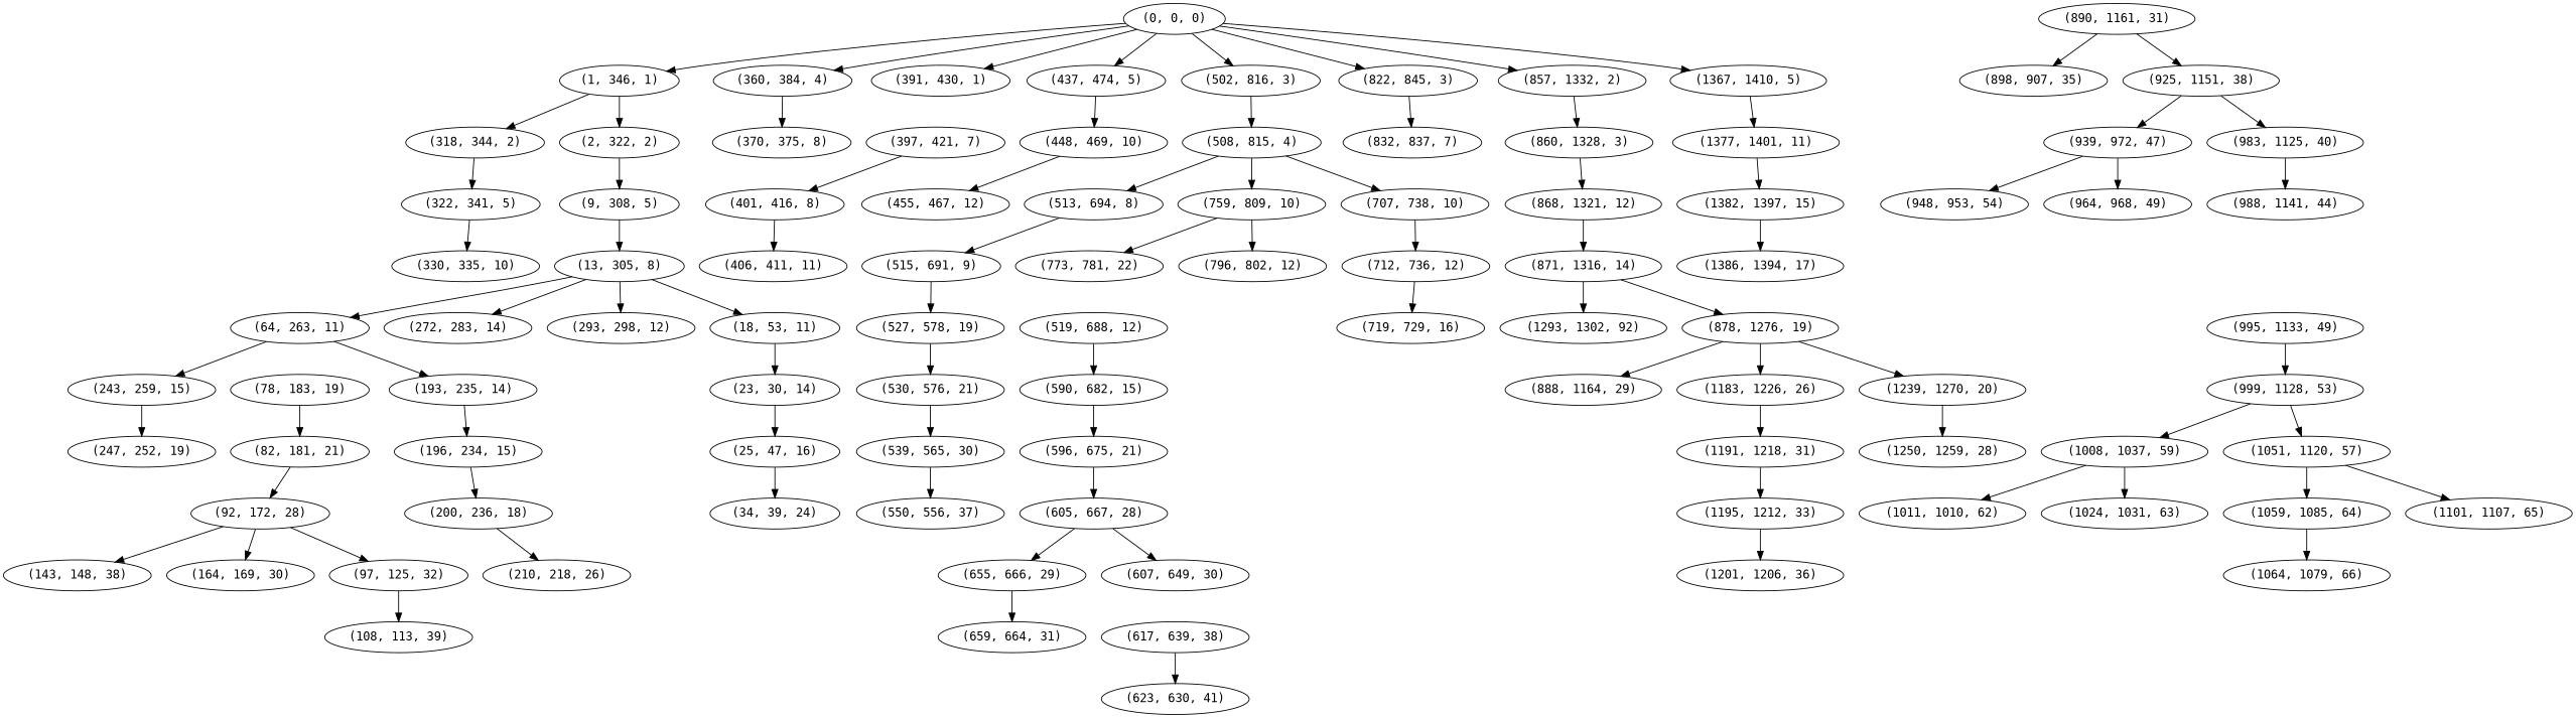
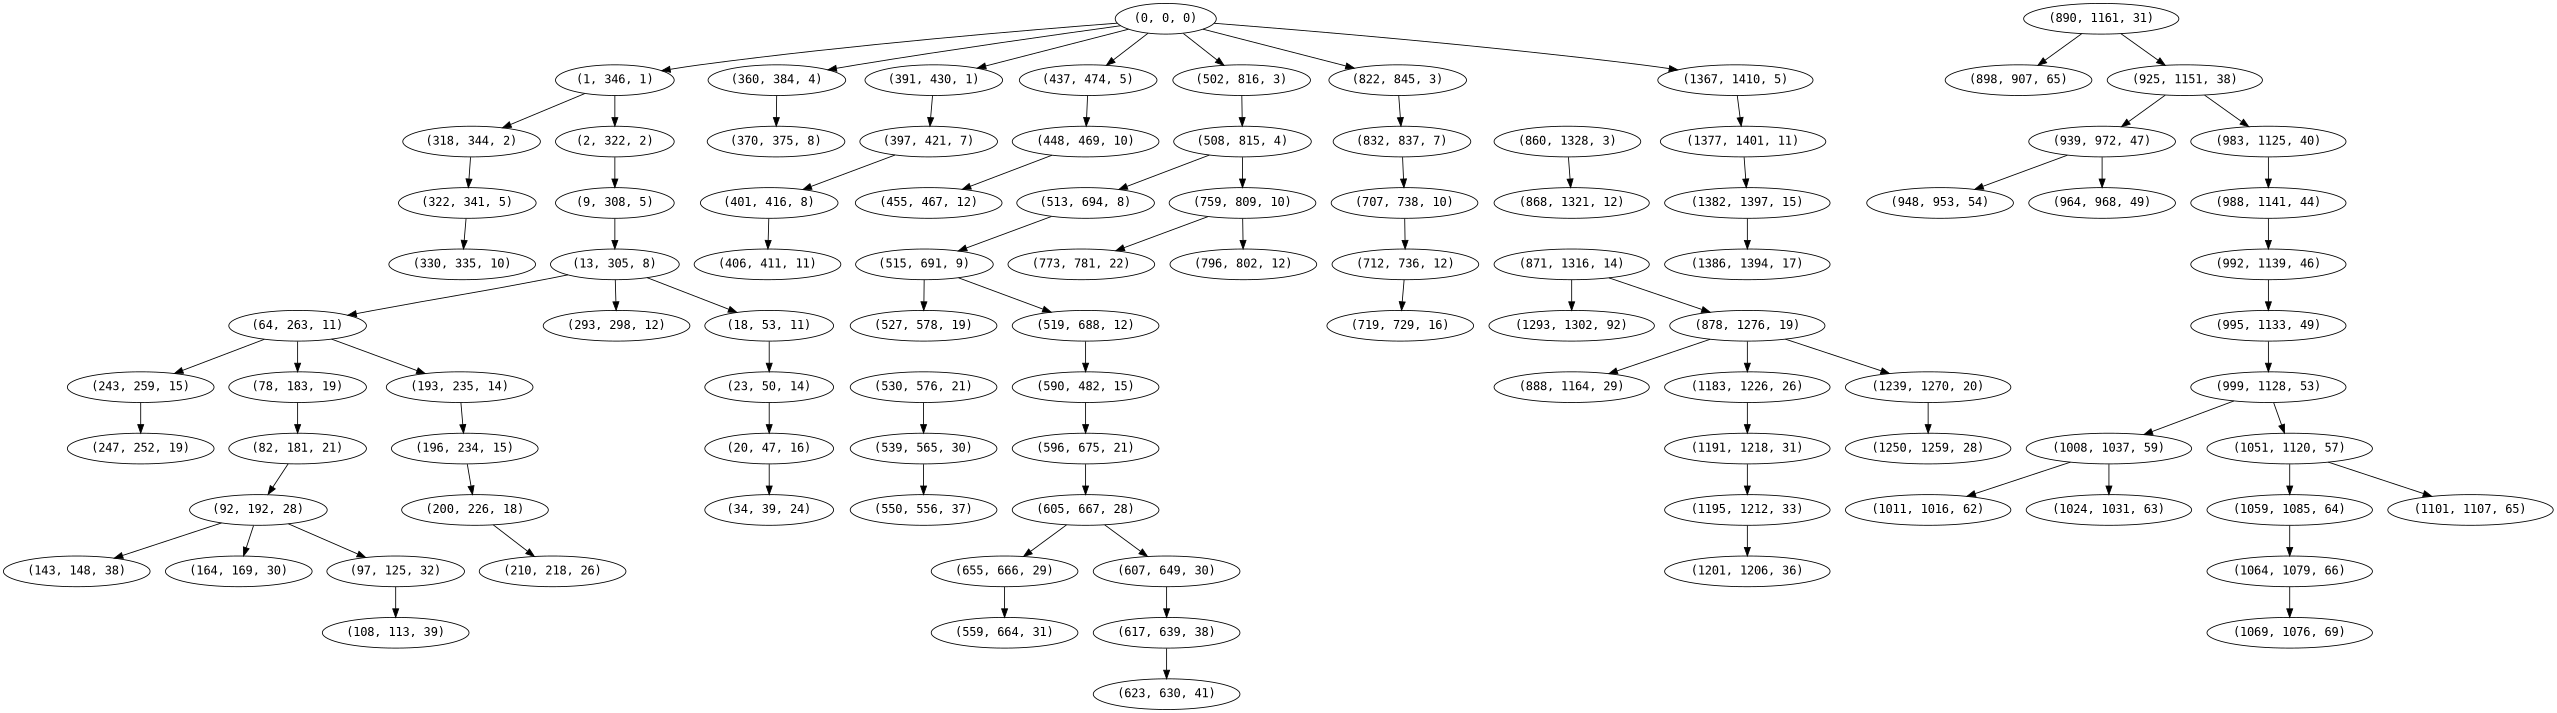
  digraph {
    fontname="DejaVu Sans Mono"
    node [fontname="DejaVu Sans Mono"]
    edge [fontname="DejaVu Sans Mono"]
    "(0, 0, 0)"
    "(1, 346, 1)"
    "(360, 384, 4)"
    "(391, 430, 1)"
    "(437, 474, 5)"
    "(502, 816, 3)"
    "(822, 845, 3)"
-   "(857, 1332, 2)"
    "(1367, 1410, 5)"
    n10 [label="(2, 322, 2)"]
    "(318, 344, 2)"
    "(370, 375, 8)"
    "(397, 421, 7)"
    "(448, 469, 10)"
    "(508, 815, 4)"
    "(832, 837, 7)"
    n17 [label="(860, 1328, 3)"]
    "(1377, 1401, 11)"
    "(9, 308, 5)"
    "(322, 341, 5)"
    "(13, 305, 8)"
    "(18, 53, 11)"
    "(64, 263, 11)"
-   "(272, 283, 14)"
    "(293, 298, 12)"
-   "(23, 50, 14)" [label="(23, 30, 14)"]
+   "(23, 50, 14)"
    "(78, 183, 19)"
    "(193, 235, 14)"
    "(243, 259, 15)"
-   "(25, 47, 16)"
+   "(25, 47, 16)" [label="(20, 47, 16)"]
    "(34, 39, 24)"
    "(82, 181, 21)"
    "(196, 234, 15)"
    "(247, 252, 19)"
-   "(92, 172, 28)"
+   "(92, 172, 28)" [label="(92, 192, 28)"]
    "(97, 125, 32)"
    "(143, 148, 38)"
    "(164, 169, 30)"
    "(108, 113, 39)"
-   "(200, 226, 18)" [label="(200, 236, 18)"]
+   "(200, 226, 18)"
    "(210, 218, 26)"
    "(330, 335, 10)"
    "(401, 416, 8)"
    "(406, 411, 11)"
    n45 [label="(455, 467, 12)"]
    "(513, 694, 8)"
    "(707, 738, 10)"
    "(759, 809, 10)"
    "(515, 691, 9)"
    "(712, 736, 12)"
    "(773, 781, 22)"
    n52 [label="(796, 802, 12)"]
    "(519, 688, 12)"
    "(527, 578, 19)"
-   "(590, 682, 15)"
+   "(590, 682, 15)" [label="(590, 482, 15)"]
    "(530, 576, 21)"
    "(596, 675, 21)"
    "(539, 565, 30)"
    "(550, 556, 37)"
    "(605, 667, 28)"
    "(607, 649, 30)"
    "(655, 666, 29)"
    "(617, 639, 38)"
-   "(659, 664, 31)"
+   "(659, 664, 31)" [label="(559, 664, 31)"]
    "(623, 630, 41)"
    "(719, 729, 16)"
    "(868, 1321, 12)"
    "(871, 1316, 14)"
    "(878, 1276, 19)"
    n70 [label="(1293, 1302, 92)"]
    "(888, 1164, 29)"
    "(1183, 1226, 26)"
    "(1239, 1270, 20)"
    "(1191, 1218, 31)"
    "(1250, 1259, 28)"
    "(890, 1161, 31)"
-   "(898, 907, 35)"
+   "(898, 907, 35)" [label="(898, 907, 65)"]
    "(925, 1151, 38)"
    "(939, 972, 47)"
    n80 [label="(983, 1125, 40)"]
    "(948, 953, 54)"
    "(964, 968, 49)"
    "(988, 1141, 44)"
+   "(992, 1139, 46)"
    "(995, 1133, 49)"
    "(999, 1128, 53)"
    "(1008, 1037, 59)"
    "(1051, 1120, 57)"
-   "(1011, 1016, 62)" [label="(1011, 1010, 62)"]
+   "(1011, 1016, 62)"
    "(1024, 1031, 63)"
    "(1059, 1085, 64)"
    "(1101, 1107, 65)"
    "(1064, 1079, 66)"
+   "(1069, 1076, 69)"
    "(1195, 1212, 33)"
    "(1201, 1206, 36)"
    "(1382, 1397, 15)"
    "(1386, 1394, 17)"
    "(0, 0, 0)" -> "(1, 346, 1)"
    "(0, 0, 0)" -> "(360, 384, 4)"
    "(0, 0, 0)" -> "(391, 430, 1)"
    "(0, 0, 0)" -> "(437, 474, 5)"
    "(0, 0, 0)" -> "(502, 816, 3)"
    "(0, 0, 0)" -> "(822, 845, 3)"
-   "(0, 0, 0)" -> "(857, 1332, 2)"
    "(0, 0, 0)" -> "(1367, 1410, 5)"
    "(1, 346, 1)" -> n10
    "(1, 346, 1)" -> "(318, 344, 2)"
    "(360, 384, 4)" -> "(370, 375, 8)"
+   "(391, 430, 1)" -> "(397, 421, 7)"
    "(437, 474, 5)" -> "(448, 469, 10)"
    "(502, 816, 3)" -> "(508, 815, 4)"
    "(822, 845, 3)" -> "(832, 837, 7)"
-   "(857, 1332, 2)" -> n17
    "(1367, 1410, 5)" -> "(1377, 1401, 11)"
    n10 -> "(9, 308, 5)"
    "(318, 344, 2)" -> "(322, 341, 5)"
    "(397, 421, 7)" -> "(401, 416, 8)"
    "(448, 469, 10)" -> n45
    "(508, 815, 4)" -> "(513, 694, 8)"
-   "(508, 815, 4)" -> "(707, 738, 10)"
+   "(832, 837, 7)" -> "(707, 738, 10)"
    "(508, 815, 4)" -> "(759, 809, 10)"
    n17 -> "(868, 1321, 12)"
    "(1377, 1401, 11)" -> "(1382, 1397, 15)"
    "(9, 308, 5)" -> "(13, 305, 8)"
    "(322, 341, 5)" -> "(330, 335, 10)"
    "(13, 305, 8)" -> "(18, 53, 11)"
    "(13, 305, 8)" -> "(64, 263, 11)"
-   "(13, 305, 8)" -> "(272, 283, 14)"
    "(13, 305, 8)" -> "(293, 298, 12)"
    "(18, 53, 11)" -> "(23, 50, 14)"
+   "(64, 263, 11)" -> "(78, 183, 19)"
    "(64, 263, 11)" -> "(193, 235, 14)"
    "(64, 263, 11)" -> "(243, 259, 15)"
    "(23, 50, 14)" -> "(25, 47, 16)"
    "(78, 183, 19)" -> "(82, 181, 21)"
    "(193, 235, 14)" -> "(196, 234, 15)"
    "(243, 259, 15)" -> "(247, 252, 19)"
    "(25, 47, 16)" -> "(34, 39, 24)"
    "(82, 181, 21)" -> "(92, 172, 28)"
    "(196, 234, 15)" -> "(200, 226, 18)"
    "(92, 172, 28)" -> "(97, 125, 32)"
    "(92, 172, 28)" -> "(143, 148, 38)"
    "(92, 172, 28)" -> "(164, 169, 30)"
    "(97, 125, 32)" -> "(108, 113, 39)"
    "(200, 226, 18)" -> "(210, 218, 26)"
    "(401, 416, 8)" -> "(406, 411, 11)"
    "(513, 694, 8)" -> "(515, 691, 9)"
    "(707, 738, 10)" -> "(712, 736, 12)"
    "(759, 809, 10)" -> "(773, 781, 22)"
    "(759, 809, 10)" -> n52
+   "(515, 691, 9)" -> "(519, 688, 12)"
    "(515, 691, 9)" -> "(527, 578, 19)"
    "(712, 736, 12)" -> "(719, 729, 16)"
    "(519, 688, 12)" -> "(590, 682, 15)"
-   "(527, 578, 19)" -> "(530, 576, 21)"
    "(590, 682, 15)" -> "(596, 675, 21)"
    "(530, 576, 21)" -> "(539, 565, 30)"
    "(596, 675, 21)" -> "(605, 667, 28)"
    "(539, 565, 30)" -> "(550, 556, 37)"
    "(605, 667, 28)" -> "(607, 649, 30)"
    "(605, 667, 28)" -> "(655, 666, 29)"
+   "(607, 649, 30)" -> "(617, 639, 38)"
    "(655, 666, 29)" -> "(659, 664, 31)"
    "(617, 639, 38)" -> "(623, 630, 41)"
-   "(868, 1321, 12)" -> "(871, 1316, 14)"
    "(871, 1316, 14)" -> "(878, 1276, 19)"
    "(871, 1316, 14)" -> n70
    "(878, 1276, 19)" -> "(888, 1164, 29)"
    "(878, 1276, 19)" -> "(1183, 1226, 26)"
    "(878, 1276, 19)" -> "(1239, 1270, 20)"
    "(1183, 1226, 26)" -> "(1191, 1218, 31)"
    "(1239, 1270, 20)" -> "(1250, 1259, 28)"
    "(1191, 1218, 31)" -> "(1195, 1212, 33)"
    "(890, 1161, 31)" -> "(898, 907, 35)"
    "(890, 1161, 31)" -> "(925, 1151, 38)"
    "(925, 1151, 38)" -> "(939, 972, 47)"
    "(925, 1151, 38)" -> n80
    "(939, 972, 47)" -> "(948, 953, 54)"
    "(939, 972, 47)" -> "(964, 968, 49)"
    n80 -> "(988, 1141, 44)"
+   "(988, 1141, 44)" -> "(992, 1139, 46)"
+   "(992, 1139, 46)" -> "(995, 1133, 49)"
    "(995, 1133, 49)" -> "(999, 1128, 53)"
    "(999, 1128, 53)" -> "(1008, 1037, 59)"
    "(999, 1128, 53)" -> "(1051, 1120, 57)"
    "(1008, 1037, 59)" -> "(1011, 1016, 62)"
    "(1008, 1037, 59)" -> "(1024, 1031, 63)"
    "(1051, 1120, 57)" -> "(1059, 1085, 64)"
    "(1051, 1120, 57)" -> "(1101, 1107, 65)"
    "(1059, 1085, 64)" -> "(1064, 1079, 66)"
+   "(1064, 1079, 66)" -> "(1069, 1076, 69)"
    "(1195, 1212, 33)" -> "(1201, 1206, 36)"
    "(1382, 1397, 15)" -> "(1386, 1394, 17)"
  }
